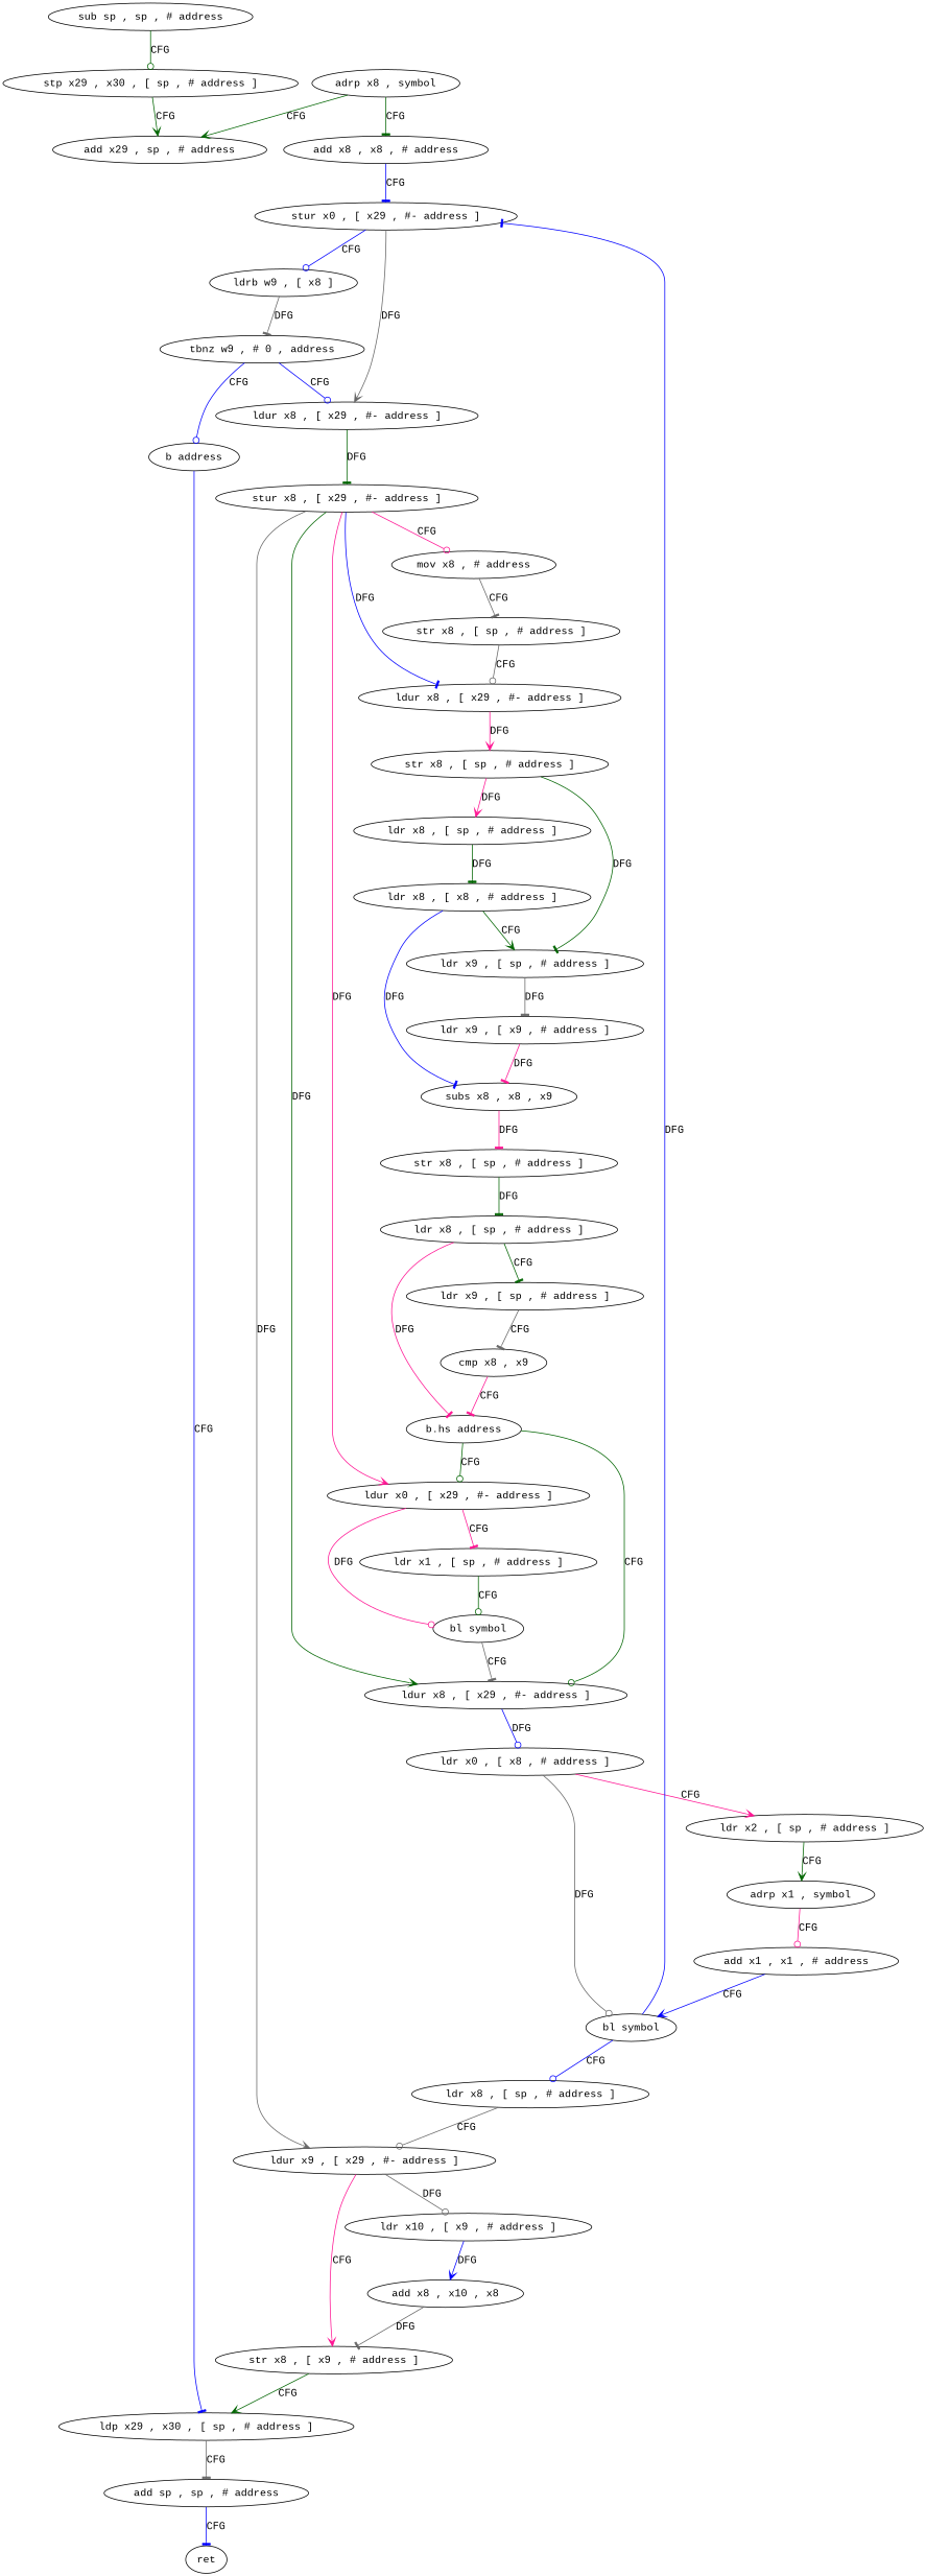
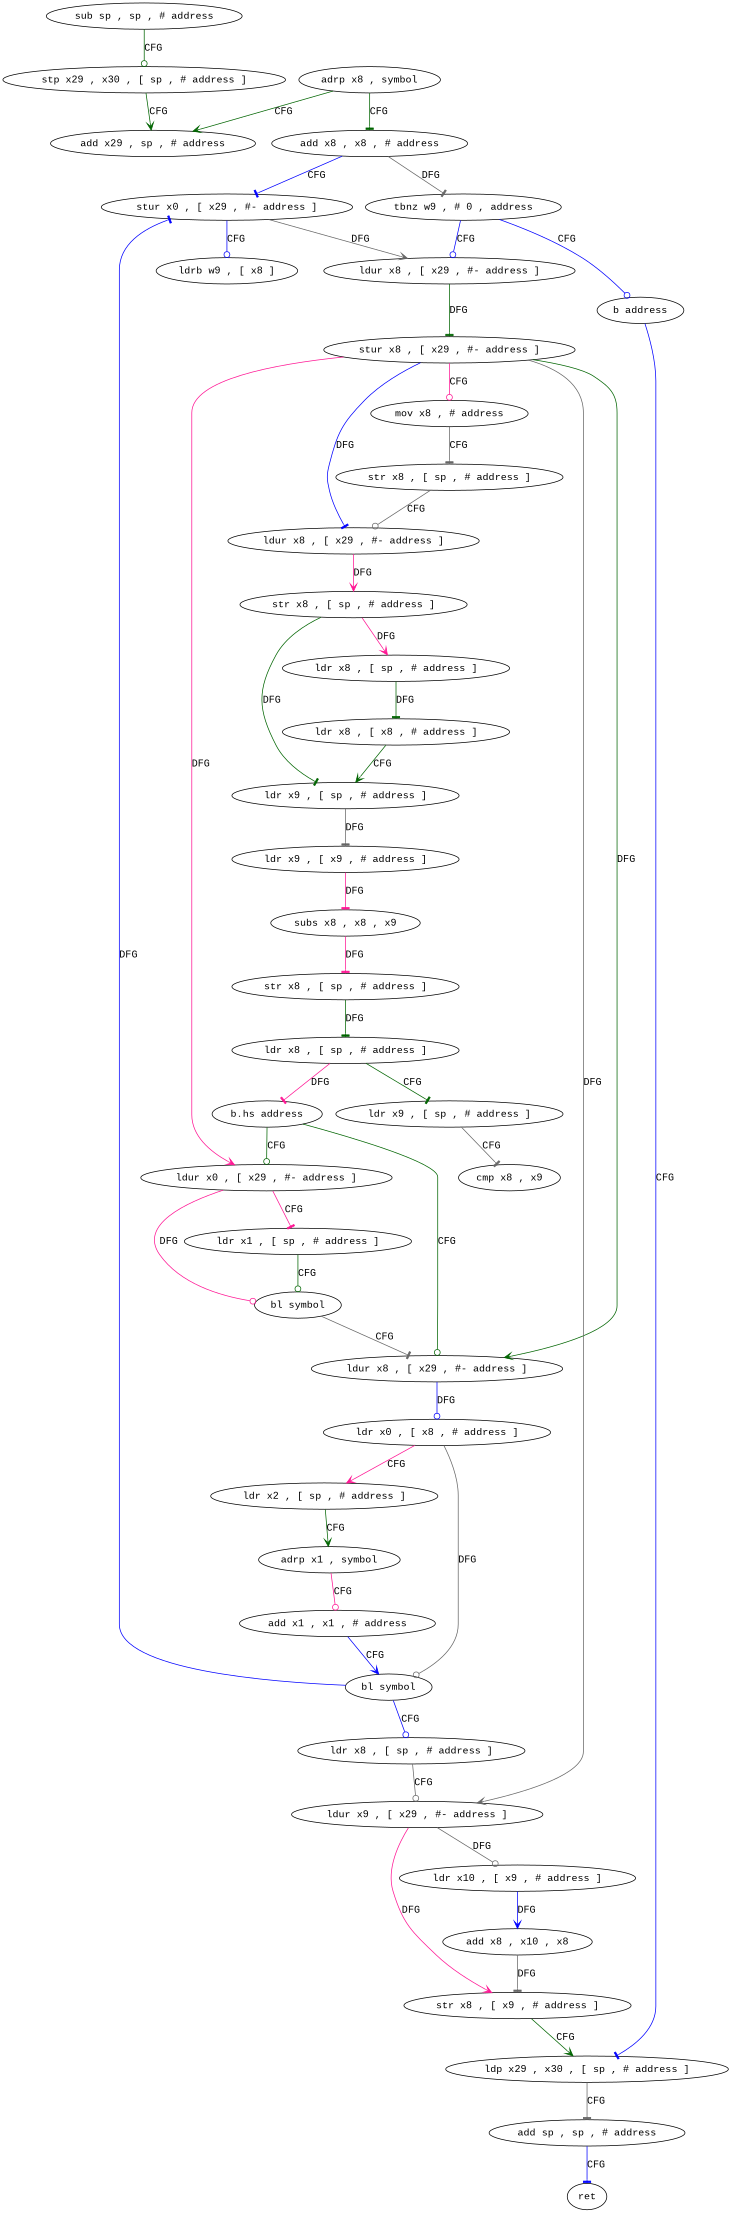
  digraph {
    fontname="Liberation Mono"
    node [fontname="Liberation Mono"]
    edge [arrowhead=tee color=darkgreen fontname="Liberation Mono"]
    n1 [label="sub sp , sp , # address"]
    n2 [label="stp x29 , x30 , [ sp , # address ]"]
    n3 [label="add x29 , sp , # address"]
    n4 [label="adrp x8 , symbol"]
    n5 [label="add x8 , x8 , # address"]
    n6 [label="stur x0 , [ x29 , #- address ]"]
    n7 [label="ldrb w9 , [ x8 ]"]
    n8 [label="ldur x8 , [ x29 , #- address ]"]
    n9 [label="tbnz w9 , # 0 , address"]
    n10 [label="stur x8 , [ x29 , #- address ]"]
    n11 [label="b address"]
    n12 [label="ldp x29 , x30 , [ sp , # address ]"]
    n13 [label="mov x8 , # address"]
    n14 [label="ldur x8 , [ x29 , #- address ]"]
    n15 [label="ldur x8 , [ x29 , #- address ]"]
    n16 [label="ldur x0 , [ x29 , #- address ]"]
    n17 [label="ldur x9 , [ x29 , #- address ]"]
    n18 [label="add sp , sp , # address"]
    n19 [label="str x8 , [ sp , # address ]"]
    n20 [label="str x8 , [ sp , # address ]"]
    n21 [label="ldr x0 , [ x8 , # address ]"]
    n22 [label="ldr x1 , [ sp , # address ]"]
    n23 [label="bl symbol"]
    n24 [label="ldr x10 , [ x9 , # address ]"]
    n25 [label="str x8 , [ x9 , # address ]"]
    n26 [label="ldr x8 , [ sp , # address ]"]
    n27 [label="ldr x9 , [ sp , # address ]"]
    n28 [label="ldr x8 , [ x8 , # address ]"]
    n29 [label="ldr x9 , [ x9 , # address ]"]
    n30 [label="subs x8 , x8 , x9"]
    n31 [label="str x8 , [ sp , # address ]"]
    n32 [label="ldr x8 , [ sp , # address ]"]
    n33 [label="ldr x9 , [ sp , # address ]"]
    n34 [label="b.hs address"]
    n35 [label="cmp x8 , x9"]
    n36 [label="ldr x2 , [ sp , # address ]"]
    n37 [label="bl symbol"]
    n38 [label=ret]
    n39 [label="adrp x1 , symbol"]
    n40 [label="ldr x8 , [ sp , # address ]"]
    n41 [label="add x1 , x1 , # address"]
    n42 [label="add x8 , x10 , x8"]
    n1 -> n2 [arrowhead=odot label=CFG]
    n2 -> n3 [arrowhead=vee label=CFG]
    n4 -> n3 [arrowhead=vee label=CFG]
    n4 -> n5 [label=CFG]
    n5 -> n6 [color=blue label=CFG]
    n6 -> n7 [arrowhead=odot color=blue label=CFG]
    n6 -> n8 [arrowhead=vee color=gray40 label=DFG]
-   n7 -> n9 [color=gray40 label=DFG]
+   n5 -> n9 [color=gray40 label=DFG]
    n8 -> n10 [label=DFG]
    n9 -> n8 [arrowhead=odot color=blue label=CFG]
    n9 -> n11 [arrowhead=odot color=blue label=CFG]
    n10 -> n13 [arrowhead=odot color=deeppink label=CFG]
    n10 -> n14 [color=blue label=DFG]
    n10 -> n15 [arrowhead=vee label=DFG]
    n10 -> n16 [arrowhead=vee color=deeppink label=DFG]
    n10 -> n17 [arrowhead=vee color=gray40 label=DFG]
    n11 -> n12 [color=blue label=CFG]
    n12 -> n18 [color=gray40 label=CFG]
    n13 -> n19 [color=gray40 label=CFG]
    n14 -> n20 [arrowhead=vee color=deeppink label=DFG]
    n15 -> n21 [arrowhead=odot color=blue label=DFG]
    n16 -> n22 [color=deeppink label=CFG]
    n16 -> n23 [arrowhead=odot color=deeppink label=DFG]
    n17 -> n24 [arrowhead=odot color=gray40 label=DFG]
-   n17 -> n25 [arrowhead=vee color=deeppink label=CFG]
+   n17 -> n25 [arrowhead=vee color=deeppink label=DFG]
    n18 -> n38 [color=blue label=CFG]
    n19 -> n14 [arrowhead=odot color=gray40 label=CFG]
    n20 -> n26 [arrowhead=vee color=deeppink label=DFG]
    n20 -> n27 [label=DFG]
    n21 -> n36 [arrowhead=vee color=deeppink label=CFG]
    n21 -> n37 [arrowhead=odot color=gray40 label=DFG]
    n22 -> n23 [arrowhead=odot label=CFG]
    n23 -> n15 [color=gray40 label=CFG]
    n24 -> n42 [arrowhead=vee color=blue label=DFG]
    n25 -> n12 [arrowhead=vee label=CFG]
    n26 -> n28 [label=DFG]
    n27 -> n29 [color=gray40 label=DFG]
    n28 -> n27 [arrowhead=vee label=CFG]
-   n28 -> n30 [color=blue label=DFG]
    n29 -> n30 [color=deeppink label=DFG]
    n30 -> n31 [color=deeppink label=DFG]
    n31 -> n32 [label=DFG]
    n32 -> n33 [label=CFG]
    n32 -> n34 [color=deeppink label=DFG]
    n33 -> n35 [color=gray40 label=CFG]
    n34 -> n15 [arrowhead=odot label=CFG]
    n34 -> n16 [arrowhead=odot label=CFG]
-   n35 -> n34 [color=deeppink label=CFG]
    n36 -> n39 [arrowhead=vee label=CFG]
    n37 -> n6 [color=blue label=DFG]
    n37 -> n40 [arrowhead=odot color=blue label=CFG]
    n39 -> n41 [arrowhead=odot color=deeppink label=CFG]
    n40 -> n17 [arrowhead=odot color=gray40 label=CFG]
    n41 -> n37 [arrowhead=vee color=blue label=CFG]
    n42 -> n25 [color=gray40 label=DFG]
  }
